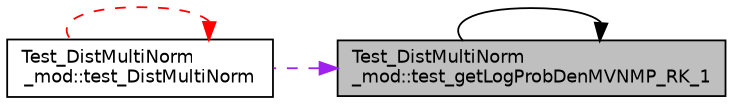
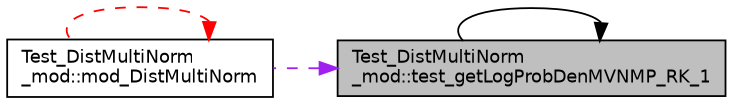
  digraph {
    rankdir=RL
    node [color=black fontname=Helvetica fontsize=10 shape=record style=filled]
    edge [dir=back fontname=Helvetica fontsize=10 labelfontname=Helvetica labelfontsize=10 style=dashed]
    n1 [fillcolor=grey75 fontcolor=black height=0.2 label="Test_DistMultiNorm\l_mod::test_getLogProbDenMVNMP_RK_1" width=0.4]
-   n2 [fillcolor=white height=0.2 label="Test_DistMultiNorm\l_mod::test_DistMultiNorm" width=0.4]
+   n2 [fillcolor=white height=0.2 label="Test_DistMultiNorm\l_mod::mod_DistMultiNorm" width=0.4]
    n1 -> n1 [color=black style=solid]
    n1 -> n2 [color=purple]
    n2 -> n2 [color=red]
  }
